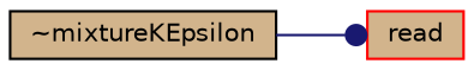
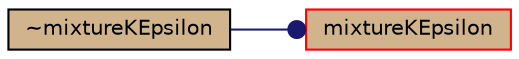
  digraph {
    rankdir=LR
    node [fillcolor=tan fontname=Helvetica fontsize=10 shape=record style=filled]
    n1 [color=black fontcolor=black height=0.2 label="~mixtureKEpsilon" width=0.4]
-   n2 [color=red height=0.2 label=read width=0.4]
+   n2 [color=red height=0.2 label=mixtureKEpsilon width=0.4]
    n1 -> n2 [color=midnightblue fontname=Helvetica fontsize=10 labelfontname=Helvetica labelfontsize=10 style=solid arrowhead=dot]
  }
